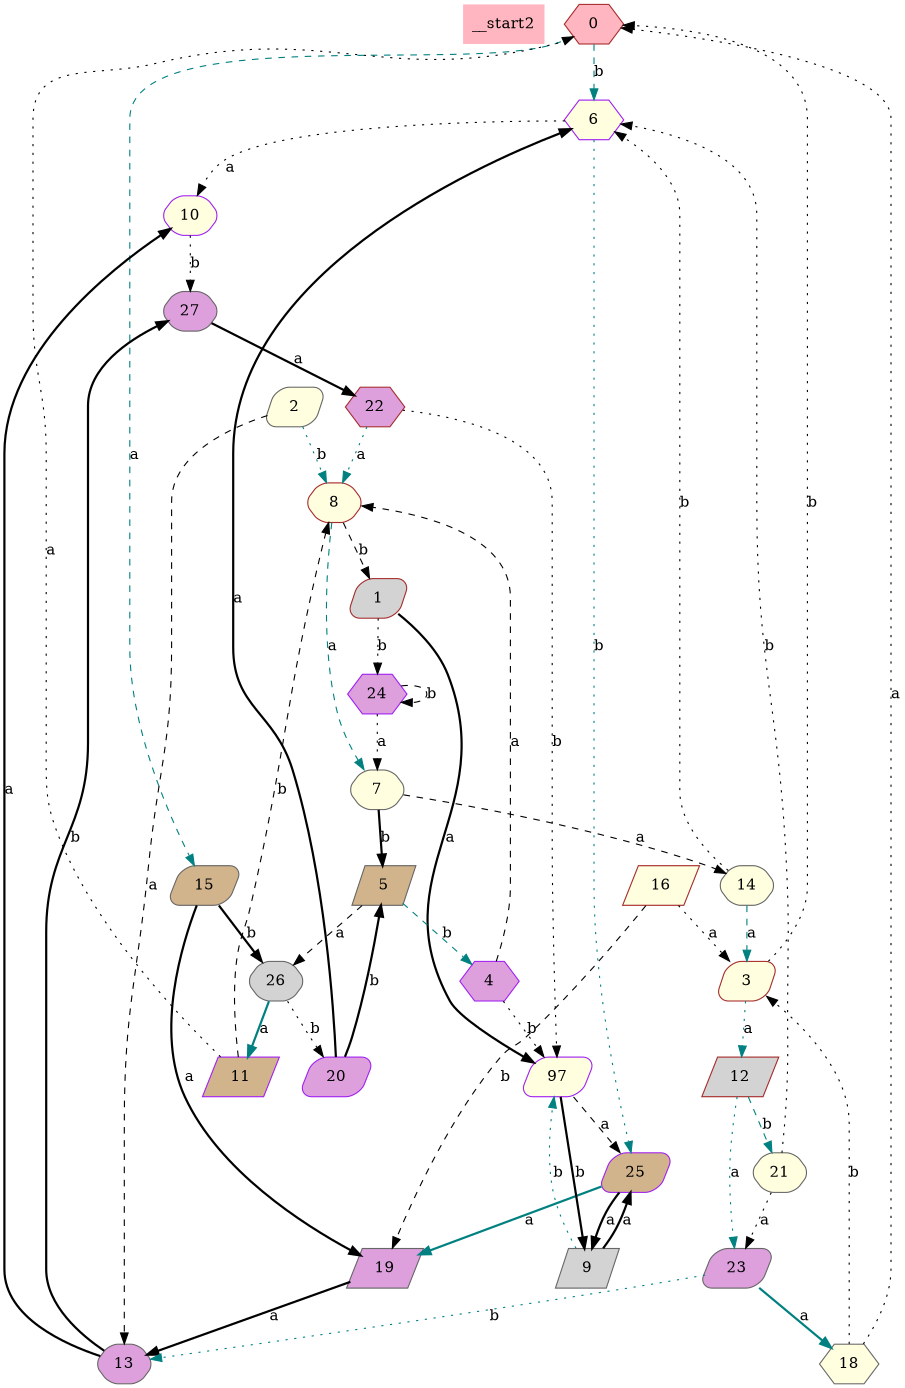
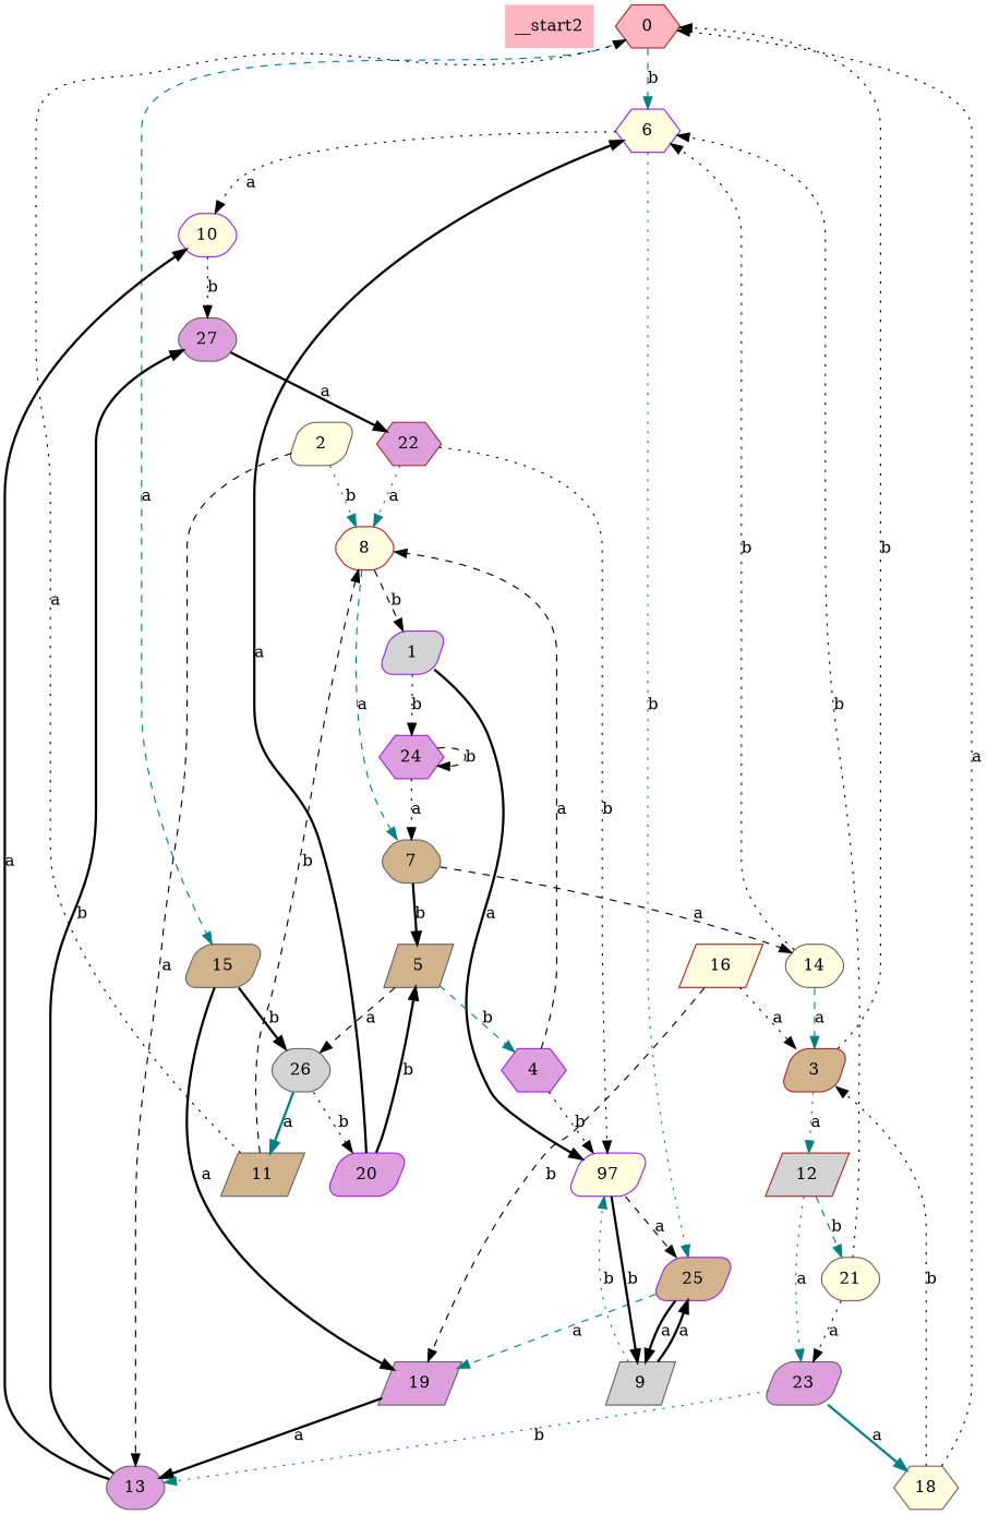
  digraph {
    rankdir=TB
    node [color=gray40 fillcolor=lightyellow shape=hexagon style="rounded,filled"]
    edge [color=black style=dotted]
    n1 [fillcolor=lightpink label=__start2 shape=none style=filled]
    n2 [color=brown fillcolor=lightpink label=0 style=filled]
    n3 [color=purple label=6 style=filled]
    n4 [fillcolor=tan label=15 shape=parallelogram]
    n5 [color=purple label=10]
    n6 [color=purple fillcolor=tan label=25 shape=parallelogram]
    n7 [fillcolor=lightgrey label=26]
    n8 [fillcolor=plum label=19 shape=parallelogram style=filled]
-   n9 [color=brown fillcolor=lightgrey label=1 shape=parallelogram]
+   n9 [color=purple fillcolor=lightgrey label=1 shape=parallelogram]
    n10 [color=purple label=97 shape=parallelogram]
    n11 [color=purple fillcolor=plum label=24 style=filled]
    n12 [fillcolor=lightgrey label=9 shape=parallelogram style=filled]
-   n13 [label=7]
+   n13 [fillcolor=tan label=7]
    n14 [label=2 shape=parallelogram]
    n15 [color=brown label=8]
    n16 [fillcolor=plum label=13]
    n17 [fillcolor=plum label=27]
-   n18 [color=brown label=3 shape=parallelogram]
+   n18 [color=brown fillcolor=tan label=3 shape=parallelogram]
    n19 [color=brown fillcolor=lightgrey label=12 shape=parallelogram style=filled]
    n20 [fillcolor=plum label=23 shape=parallelogram]
    n21 [label=21]
    n22 [color=purple fillcolor=plum label=4 style=filled]
    n23 [fillcolor=tan label=5 shape=parallelogram style=filled]
-   n24 [color=purple fillcolor=tan label=11 shape=parallelogram style=filled]
+   n24 [fillcolor=tan label=11 shape=parallelogram style=filled]
    n25 [color=purple fillcolor=plum label=20 shape=parallelogram]
    n26 [label=14]
    n27 [label=18 style=filled]
    n28 [color=brown fillcolor=plum label=22 style=filled]
    n29 [color=brown label=16 shape=parallelogram style=filled]
    n2 -> n3 [color=teal label=b style=dashed]
    n2 -> n4 [color=teal label=a style=dashed]
    n3 -> n5 [label=a]
    n3 -> n6 [color=teal label=b]
    n4 -> n7 [label=b style=bold]
    n4 -> n8 [label=a style=bold]
    n5 -> n17 [label=b]
-   n6 -> n8 [color=teal label=a style=bold]
+   n6 -> n8 [color=teal label=a style=dashed]
    n6 -> n12 [label=a style=bold]
    n7 -> n24 [color=teal label=a style=bold]
    n7 -> n25 [label=b]
    n8 -> n16 [label=a style=bold]
    n9 -> n10 [label=a style=bold]
    n9 -> n11 [label=b]
    n10 -> n6 [label=a style=dashed]
    n10 -> n12 [label=b style=bold]
    n11 -> n11 [label=b style=dashed]
    n11 -> n13 [label=a]
    n12 -> n6 [label=a style=bold]
    n12 -> n10 [color=teal label=b]
    n13 -> n23 [label=b style=bold]
    n13 -> n26 [label=a style=dashed]
    n14 -> n15 [color=teal label=b]
    n14 -> n16 [label=a style=dashed]
    n15 -> n9 [label=b style=dashed]
    n15 -> n13 [color=teal label=a style=dashed]
    n16 -> n5 [label=a style=bold]
    n16 -> n17 [label=b style=bold]
    n17 -> n28 [label=a style=bold]
    n18 -> n2 [label=b]
    n18 -> n19 [color=teal label=a]
    n19 -> n20 [color=teal label=a]
    n19 -> n21 [color=teal label=b style=dashed]
    n20 -> n16 [color=teal label=b]
    n20 -> n27 [color=teal label=a style=bold]
    n21 -> n3 [label=b]
    n21 -> n20 [label=a]
    n22 -> n10 [label=b]
    n22 -> n15 [label=a style=dashed]
    n23 -> n7 [label=a style=dashed]
    n23 -> n22 [color=teal label=b style=dashed]
    n24 -> n2 [label=a]
    n24 -> n15 [label=b style=dashed]
    n25 -> n3 [label=a style=bold]
    n25 -> n23 [label=b style=bold]
    n26 -> n3 [label=b]
    n26 -> n18 [color=teal label=a style=dashed]
    n27 -> n2 [label=a]
    n27 -> n18 [label=b]
    n28 -> n10 [label=b]
    n28 -> n15 [color=teal label=a]
    n29 -> n8 [label=b style=dashed]
    n29 -> n18 [label=a]
  }
